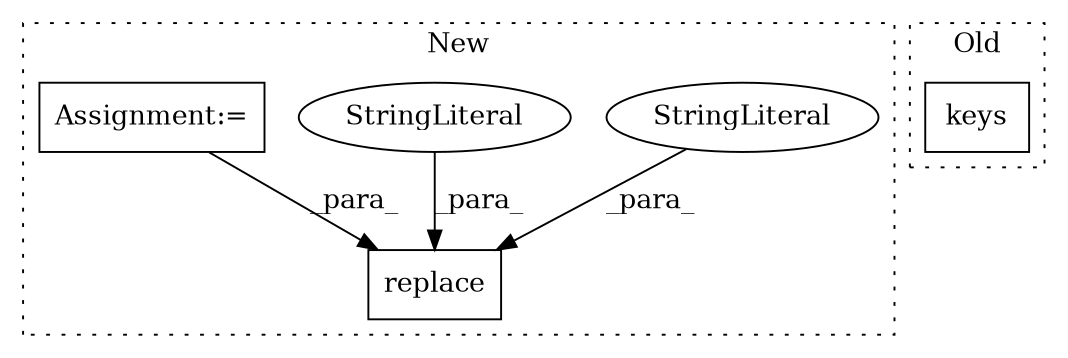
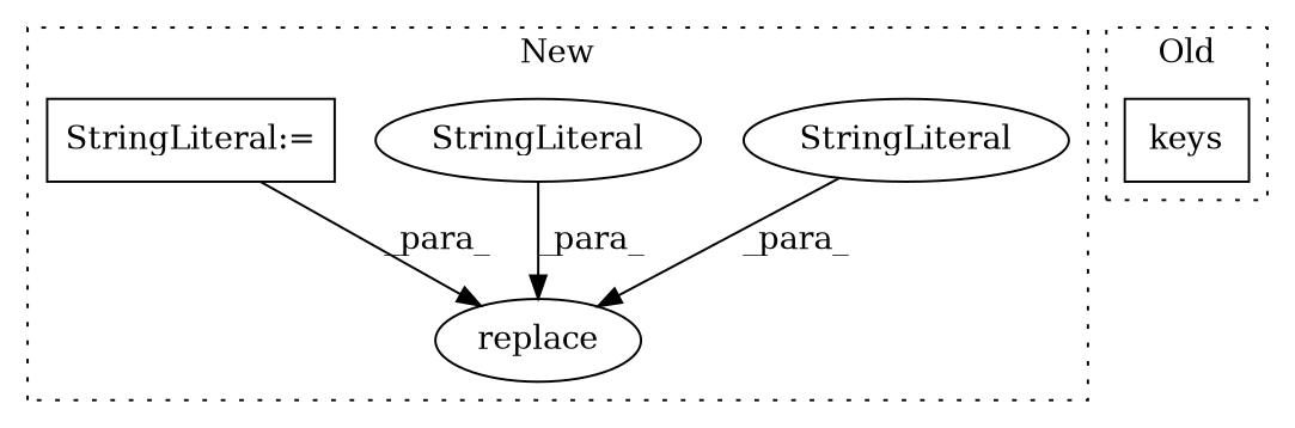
  digraph {
    node [a=32 shape=box]
-   n1 [l="8,1" label=replace s="2603,2622"]
+   n1 [l="8,1" label=replace s="2603,2622" shape=ellipse]
    n2 [a=45 l=2 label=StringLiteral s=2620 shape=ellipse]
    n3 [a=45 l=8 label=StringLiteral s=2611 shape=ellipse]
-   n4 [a=7 l=1 label="Assignment:=" s=2564]
+   n4 [a=7 l=1 label="StringLiteral:=" s=2564]
    n5 [l=6 label=keys s=1655]
    subgraph cluster_1 {
      label=New
      style=dotted
      n1
      n2
      n3
      n4
    }
    subgraph cluster_2 {
      label=Old
      style=dotted
      n5
    }
    n2 -> n1 [label=_para_]
    n3 -> n1 [label=_para_]
    n4 -> n1 [label=_para_]
  }
